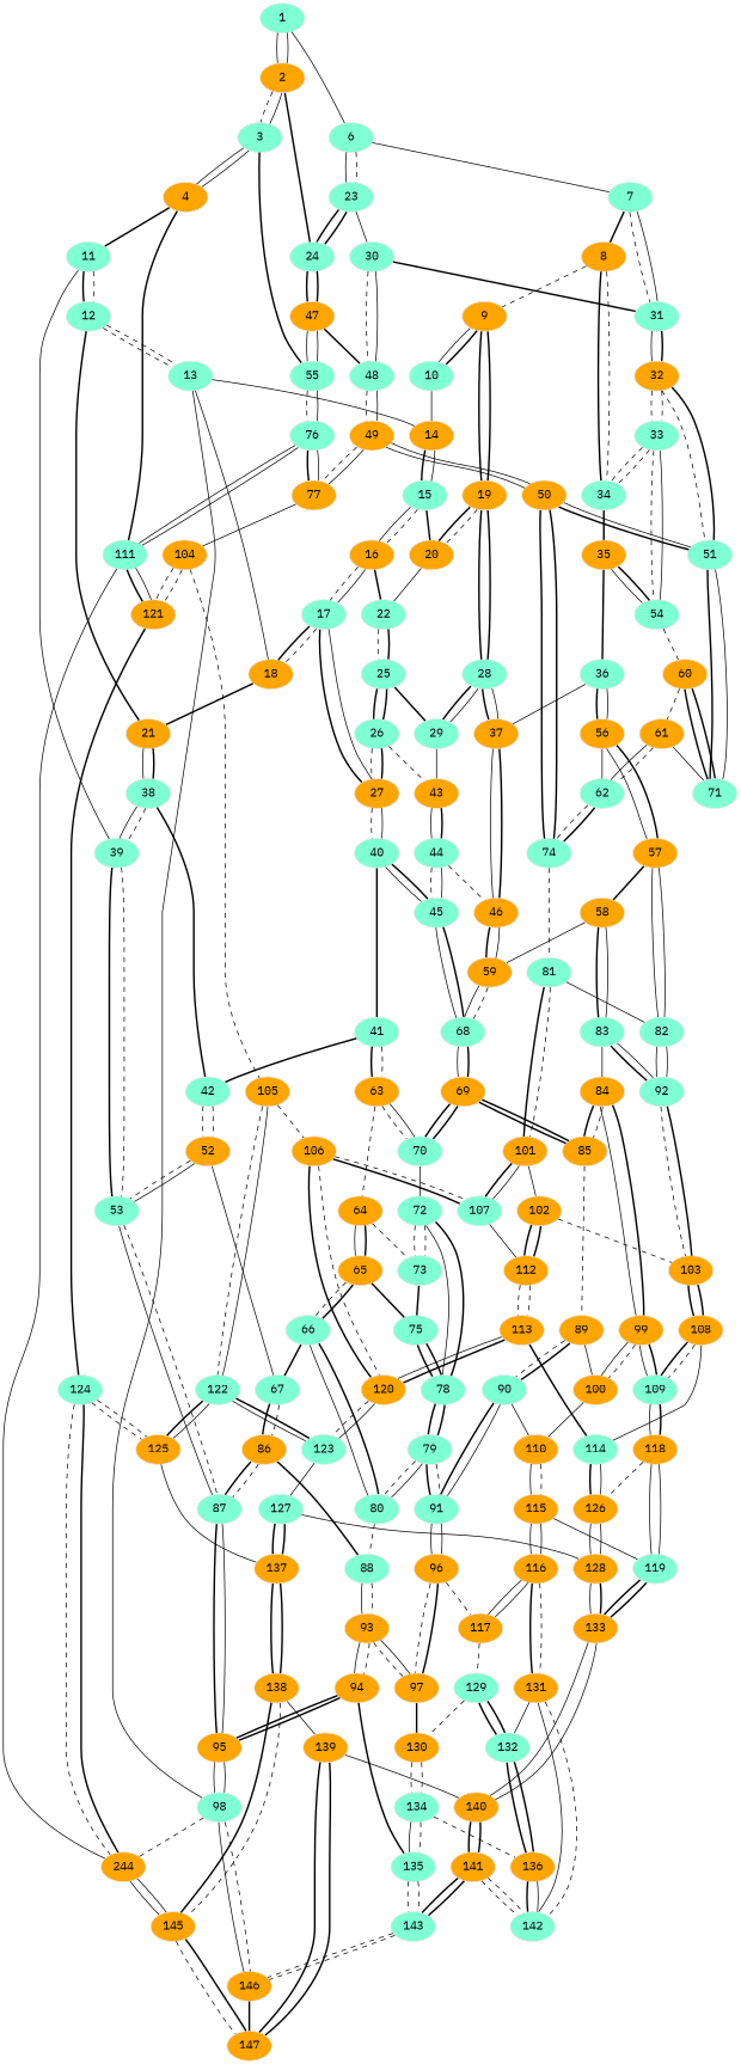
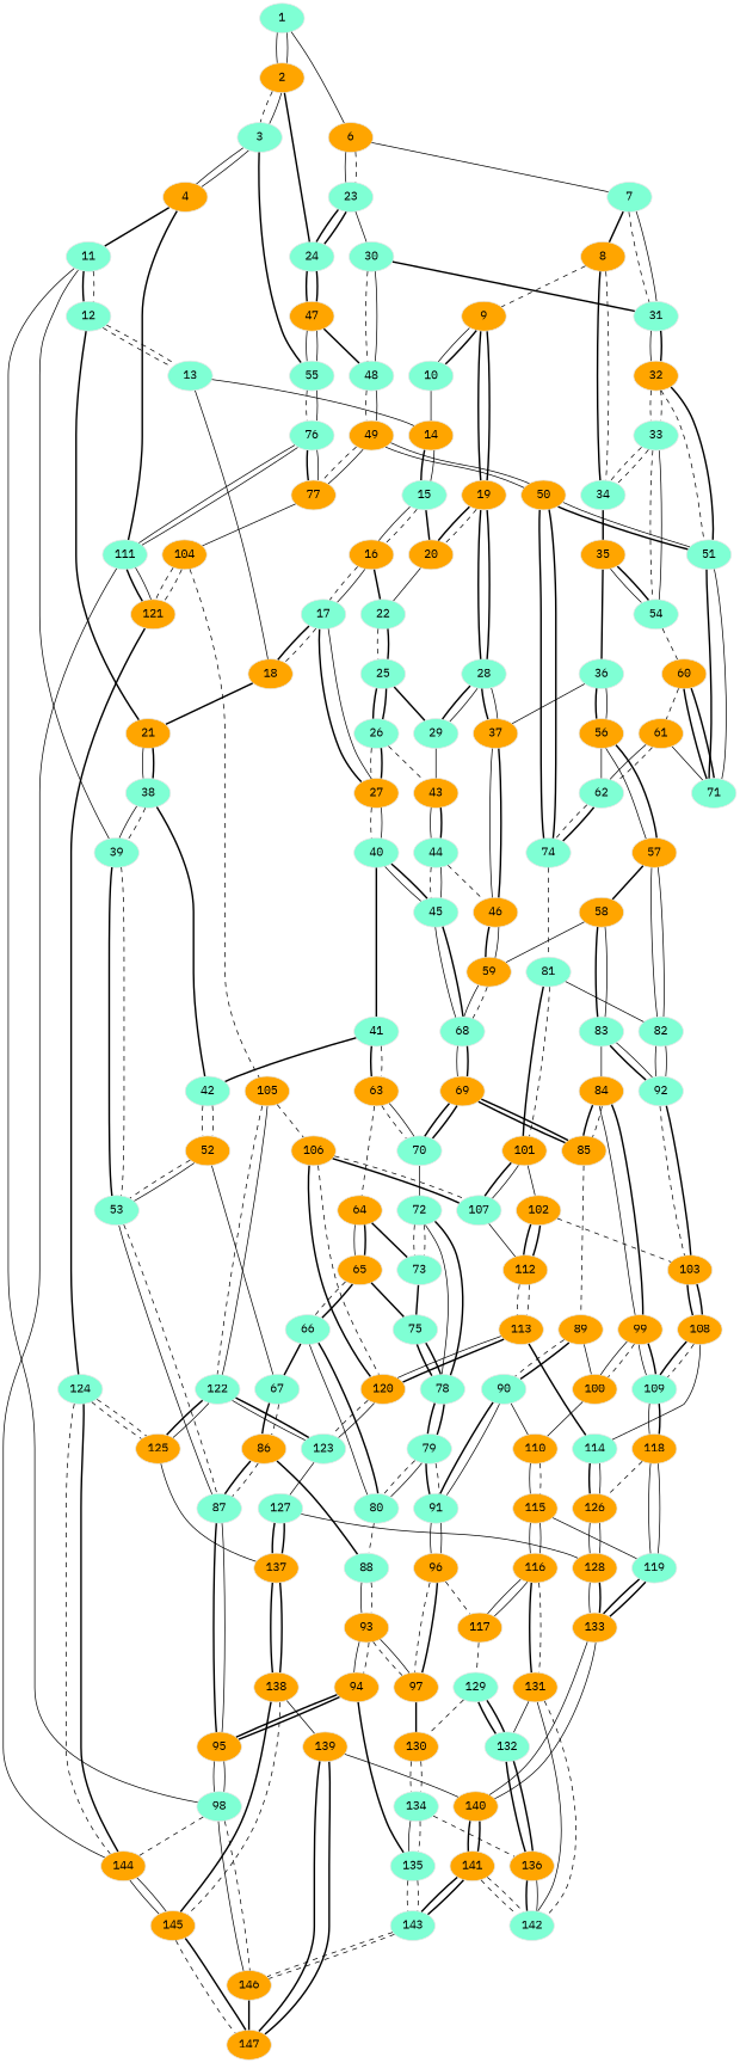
  graph {
    fontname="IBM Plex Mono"
    node [color=gray90 fillcolor=orange fontname="IBM Plex Mono" style=filled]
    edge [fontname="IBM Plex Mono" style=bold]
    1 [fillcolor=aquamarine]
    2
-   6 [fillcolor=aquamarine]
+   6
    3 [fillcolor=aquamarine]
    24 [fillcolor=aquamarine]
    7 [fillcolor=aquamarine]
    23 [fillcolor=aquamarine]
    4
    55 [fillcolor=aquamarine]
    47
    11 [fillcolor=aquamarine]
    111 [fillcolor=aquamarine]
    76 [fillcolor=aquamarine]
    12 [fillcolor=aquamarine]
    39 [fillcolor=aquamarine]
    98 [fillcolor=aquamarine]
-   144 [label=244]
+   144
    121
    10 [fillcolor=aquamarine]
    14
    8
    31 [fillcolor=aquamarine]
    30 [fillcolor=aquamarine]
    9
    34 [fillcolor=aquamarine]
    32
    19
    35
    20
    28 [fillcolor=aquamarine]
    15 [fillcolor=aquamarine]
    13 [fillcolor=aquamarine]
    21
    53 [fillcolor=aquamarine]
    146
    18
    38 [fillcolor=aquamarine]
    16
    17 [fillcolor=aquamarine]
    22 [fillcolor=aquamarine]
    27
    25 [fillcolor=aquamarine]
    40 [fillcolor=aquamarine]
    29 [fillcolor=aquamarine]
    37
    42 [fillcolor=aquamarine]
    26 [fillcolor=aquamarine]
    48 [fillcolor=aquamarine]
    43
    44 [fillcolor=aquamarine]
    41 [fillcolor=aquamarine]
    45 [fillcolor=aquamarine]
    46
    49
    33 [fillcolor=aquamarine]
    51 [fillcolor=aquamarine]
    54 [fillcolor=aquamarine]
    71 [fillcolor=aquamarine]
    60
    36 [fillcolor=aquamarine]
    56
    57
    62 [fillcolor=aquamarine]
    59
    52
    87 [fillcolor=aquamarine]
    63
    68 [fillcolor=aquamarine]
    64
    70 [fillcolor=aquamarine]
    67 [fillcolor=aquamarine]
    69
    50
    77
    74 [fillcolor=aquamarine]
    104
    81 [fillcolor=aquamarine]
    86
    95
    61
    58
    82 [fillcolor=aquamarine]
    83 [fillcolor=aquamarine]
    92 [fillcolor=aquamarine]
    84
    65
    73 [fillcolor=aquamarine]
    72 [fillcolor=aquamarine]
    66 [fillcolor=aquamarine]
    75 [fillcolor=aquamarine]
    80 [fillcolor=aquamarine]
    78 [fillcolor=aquamarine]
    88 [fillcolor=aquamarine]
    85
    89
    79 [fillcolor=aquamarine]
    101
    105
    91 [fillcolor=aquamarine]
    96
    93
    102
    107 [fillcolor=aquamarine]
    103
    99
    100
    109 [fillcolor=aquamarine]
    90 [fillcolor=aquamarine]
    94
    97
    110
    115
    117
    108
    135 [fillcolor=aquamarine]
    130
    143 [fillcolor=aquamarine]
    129 [fillcolor=aquamarine]
    134 [fillcolor=aquamarine]
    145
    147
    118
    112
    113
    114 [fillcolor=aquamarine]
    106
    122 [fillcolor=aquamarine]
    124 [fillcolor=aquamarine]
    120
    123 [fillcolor=aquamarine]
    125
    126
    119 [fillcolor=aquamarine]
    116
    128
    131
    133
    132 [fillcolor=aquamarine]
    142 [fillcolor=aquamarine]
    140
    127 [fillcolor=aquamarine]
    137
    138
    136
    141
    139
    1 -- 2 [style=solid]
    1 -- 2 [style=solid]
    1 -- 6 [style=solid]
    2 -- 3 [style=dashed]
    2 -- 3 [style=solid]
    2 -- 24
    6 -- 7 [style=solid]
    6 -- 23 [style=solid]
    6 -- 23 [style=dashed]
    3 -- 4 [style=solid]
    3 -- 4 [style=solid]
    3 -- 55
    24 -- 47
    24 -- 47
    7 -- 8
    7 -- 31 [style=dashed]
    7 -- 31 [style=solid]
    23 -- 24
    23 -- 24
    23 -- 30 [style=solid]
    4 -- 11
    4 -- 111
    55 -- 76 [style=dashed]
    55 -- 76 [style=solid]
    47 -- 55 [style=solid]
    47 -- 55 [style=solid]
    47 -- 48
    11 -- 12
    11 -- 12 [style=dashed]
    11 -- 39 [style=solid]
-   13 -- 98 [style=solid]
+   11 -- 98 [style=solid]
    111 -- 144 [style=solid]
    111 -- 121
    111 -- 121 [style=solid]
    76 -- 111 [style=solid]
    76 -- 111 [style=solid]
    76 -- 77
    76 -- 77 [style=solid]
    12 -- 13 [style=dashed]
    12 -- 13 [style=dashed]
    12 -- 21
    39 -- 53
    39 -- 53 [style=dashed]
    98 -- 144 [style=dashed]
    98 -- 146 [style=solid]
    98 -- 146 [style=dashed]
    144 -- 145 [style=solid]
    144 -- 145 [style=solid]
    121 -- 124
    10 -- 14 [style=solid]
    14 -- 15
    14 -- 15 [style=solid]
    8 -- 9 [style=dashed]
    8 -- 34
    8 -- 34 [style=dashed]
    31 -- 32 [style=solid]
    31 -- 32
    30 -- 31
    30 -- 48 [style=dashed]
    30 -- 48 [style=solid]
    9 -- 10 [style=solid]
    9 -- 10
    9 -- 19
    9 -- 19
    34 -- 35
    32 -- 33 [style=dashed]
    32 -- 33 [style=dashed]
    32 -- 51 [style=dashed]
    32 -- 51
    19 -- 20
    19 -- 20 [style=dashed]
    19 -- 28
    19 -- 28
    35 -- 54 [style=solid]
    35 -- 54
    35 -- 36
    20 -- 22 [style=solid]
    28 -- 29
    28 -- 29 [style=solid]
    28 -- 37
    28 -- 37 [style=solid]
    15 -- 20
    15 -- 16 [style=solid]
    15 -- 16 [style=dashed]
    13 -- 14 [style=solid]
    13 -- 18 [style=solid]
    21 -- 38 [style=solid]
    21 -- 38
    53 -- 87 [style=solid]
    53 -- 87 [style=dashed]
    146 -- 147
    18 -- 21
    38 -- 39 [style=solid]
    38 -- 39 [style=dashed]
    38 -- 42
    16 -- 17 [style=dashed]
    16 -- 17 [style=solid]
    16 -- 22
    17 -- 18
    17 -- 18 [style=dashed]
    17 -- 27
    17 -- 27 [style=solid]
    22 -- 25 [style=dashed]
    22 -- 25
    27 -- 40 [style=dashed]
    27 -- 40 [style=solid]
    25 -- 29
    25 -- 26
    25 -- 26
    40 -- 41
    40 -- 45 [style=solid]
    40 -- 45
    29 -- 43 [style=solid]
    37 -- 46 [style=solid]
    37 -- 46
    42 -- 52 [style=dashed]
    42 -- 52 [style=dashed]
    26 -- 27 [style=dashed]
    26 -- 27
    26 -- 43 [style=dashed]
    48 -- 49 [style=dashed]
    48 -- 49 [style=solid]
    43 -- 44 [style=solid]
    43 -- 44
    44 -- 45 [style=dashed]
    44 -- 45 [style=solid]
    44 -- 46 [style=dashed]
    41 -- 42
    41 -- 63
    41 -- 63 [style=dashed]
    45 -- 68 [style=solid]
    45 -- 68
    46 -- 59
    46 -- 59 [style=solid]
    49 -- 50 [style=solid]
    49 -- 50 [style=solid]
    49 -- 77 [style=dashed]
    49 -- 77 [style=solid]
    33 -- 34 [style=dashed]
    33 -- 34 [style=dashed]
    33 -- 54 [style=dashed]
    33 -- 54 [style=solid]
    51 -- 71
    51 -- 71 [style=solid]
    54 -- 60 [style=dashed]
    60 -- 71
    60 -- 71
    60 -- 61 [style=dashed]
    36 -- 37 [style=solid]
    36 -- 56
    36 -- 56 [style=solid]
    56 -- 57 [style=solid]
    56 -- 57
    56 -- 62 [style=solid]
    57 -- 58
    57 -- 82 [style=solid]
    57 -- 82 [style=solid]
    62 -- 74 [style=dashed]
    62 -- 74
    59 -- 68 [style=solid]
    59 -- 68 [style=dashed]
    52 -- 53 [style=dashed]
    52 -- 53 [style=solid]
    52 -- 67 [style=solid]
    87 -- 95
    87 -- 95 [style=solid]
    63 -- 64 [style=dashed]
    63 -- 70 [style=dashed]
    63 -- 70 [style=solid]
    68 -- 69 [style=solid]
    68 -- 69
    64 -- 65 [style=solid]
    64 -- 65
-   64 -- 73 [style=dashed]
+   64 -- 73
    70 -- 72 [style=solid]
    67 -- 86
    67 -- 86 [style=dashed]
    69 -- 70
    69 -- 70
    69 -- 85
    69 -- 85
    50 -- 51
    50 -- 51 [style=solid]
    50 -- 74
    50 -- 74
    77 -- 104 [style=solid]
    74 -- 81 [style=dashed]
    104 -- 121 [style=dashed]
    104 -- 121 [style=dashed]
    104 -- 105 [style=dashed]
    81 -- 82 [style=solid]
    81 -- 101
    81 -- 101 [style=dashed]
    86 -- 87
    86 -- 87 [style=dashed]
    86 -- 88
    95 -- 98 [style=solid]
    95 -- 98 [style=solid]
    61 -- 71 [style=solid]
    61 -- 62 [style=solid]
    61 -- 62 [style=dashed]
    58 -- 59 [style=solid]
    58 -- 83
    58 -- 83 [style=solid]
    82 -- 92 [style=solid]
    82 -- 92 [style=solid]
    83 -- 92
    83 -- 92 [style=solid]
    83 -- 84 [style=solid]
    92 -- 103 [style=dashed]
    92 -- 103
    84 -- 85
    84 -- 85 [style=dashed]
    84 -- 99 [style=solid]
    84 -- 99
    65 -- 66 [style=dashed]
    65 -- 66
    65 -- 75
    73 -- 75
    72 -- 73 [style=dashed]
    72 -- 73 [style=dashed]
    72 -- 78 [style=solid]
    72 -- 78
    66 -- 67
    66 -- 80 [style=solid]
    66 -- 80
    75 -- 78
    75 -- 78
    80 -- 88 [style=dashed]
    78 -- 79
    78 -- 79
    88 -- 93 [style=solid]
    88 -- 93 [style=dashed]
    85 -- 89 [style=dashed]
    89 -- 100 [style=solid]
    89 -- 90 [style=dashed]
    89 -- 90
    79 -- 80 [style=dashed]
    79 -- 80 [style=solid]
    79 -- 91
    79 -- 91 [style=dashed]
    101 -- 102 [style=solid]
    101 -- 107
    101 -- 107 [style=solid]
    105 -- 106 [style=dashed]
    105 -- 122 [style=dashed]
    105 -- 122 [style=solid]
    91 -- 96 [style=solid]
    91 -- 96 [style=solid]
    96 -- 97 [style=dashed]
    96 -- 97
    96 -- 117 [style=dashed]
    93 -- 94 [style=solid]
    93 -- 94 [style=dashed]
    93 -- 97 [style=dashed]
    93 -- 97 [style=solid]
    102 -- 103 [style=dashed]
    102 -- 112
    102 -- 112
    107 -- 112 [style=solid]
    103 -- 108
    103 -- 108
    99 -- 100 [style=solid]
    99 -- 100 [style=dashed]
    99 -- 109 [style=solid]
    99 -- 109
    100 -- 110 [style=solid]
    109 -- 118 [style=solid]
    109 -- 118
    90 -- 91
    90 -- 91 [style=solid]
    90 -- 110 [style=solid]
    94 -- 95
    94 -- 95
    94 -- 135
    97 -- 130
    110 -- 115 [style=solid]
    110 -- 115 [style=dashed]
    115 -- 119 [style=solid]
    115 -- 116 [style=solid]
    115 -- 116 [style=solid]
    117 -- 129 [style=dashed]
    108 -- 109
    108 -- 109 [style=dashed]
    108 -- 114 [style=solid]
    135 -- 143 [style=dashed]
    135 -- 143 [style=dashed]
    130 -- 134 [style=dashed]
    130 -- 134 [style=dashed]
    143 -- 146 [style=dashed]
    143 -- 146 [style=dashed]
    129 -- 130 [style=dashed]
    129 -- 132
    129 -- 132
    134 -- 135 [style=solid]
    134 -- 135 [style=dashed]
    134 -- 136 [style=dashed]
    145 -- 147 [style=dashed]
    145 -- 147
    118 -- 126 [style=dashed]
    118 -- 119 [style=solid]
    118 -- 119 [style=solid]
    112 -- 113 [style=dashed]
    112 -- 113 [style=dashed]
    113 -- 114
    113 -- 120 [style=solid]
    113 -- 120
    114 -- 126
    114 -- 126 [style=solid]
    106 -- 107
    106 -- 107 [style=dashed]
    106 -- 120
    106 -- 120 [style=dashed]
    122 -- 123 [style=solid]
    122 -- 123
    122 -- 125
    122 -- 125 [style=solid]
    124 -- 144 [style=dashed]
    124 -- 144
    124 -- 125 [style=dashed]
    124 -- 125 [style=dashed]
    120 -- 123 [style=dashed]
    120 -- 123 [style=solid]
    123 -- 127 [style=solid]
    125 -- 137 [style=solid]
    126 -- 128 [style=solid]
    126 -- 128 [style=solid]
    119 -- 133
    119 -- 133
    116 -- 117 [style=solid]
    116 -- 117 [style=solid]
    116 -- 131
    116 -- 131 [style=dashed]
    128 -- 133 [style=solid]
    128 -- 133
    131 -- 132 [style=solid]
    131 -- 142 [style=solid]
    131 -- 142 [style=dashed]
    133 -- 140 [style=solid]
    133 -- 140 [style=solid]
    132 -- 136
    132 -- 136
    140 -- 141
    140 -- 141
    127 -- 128 [style=solid]
    127 -- 137
    127 -- 137
    137 -- 138
    137 -- 138
    138 -- 145
    138 -- 145 [style=dashed]
    138 -- 139 [style=solid]
    136 -- 142
    136 -- 142 [style=solid]
    141 -- 143
    141 -- 143
    141 -- 142 [style=dashed]
    141 -- 142 [style=dashed]
    139 -- 147
    139 -- 147
    139 -- 140 [style=solid]
  }
